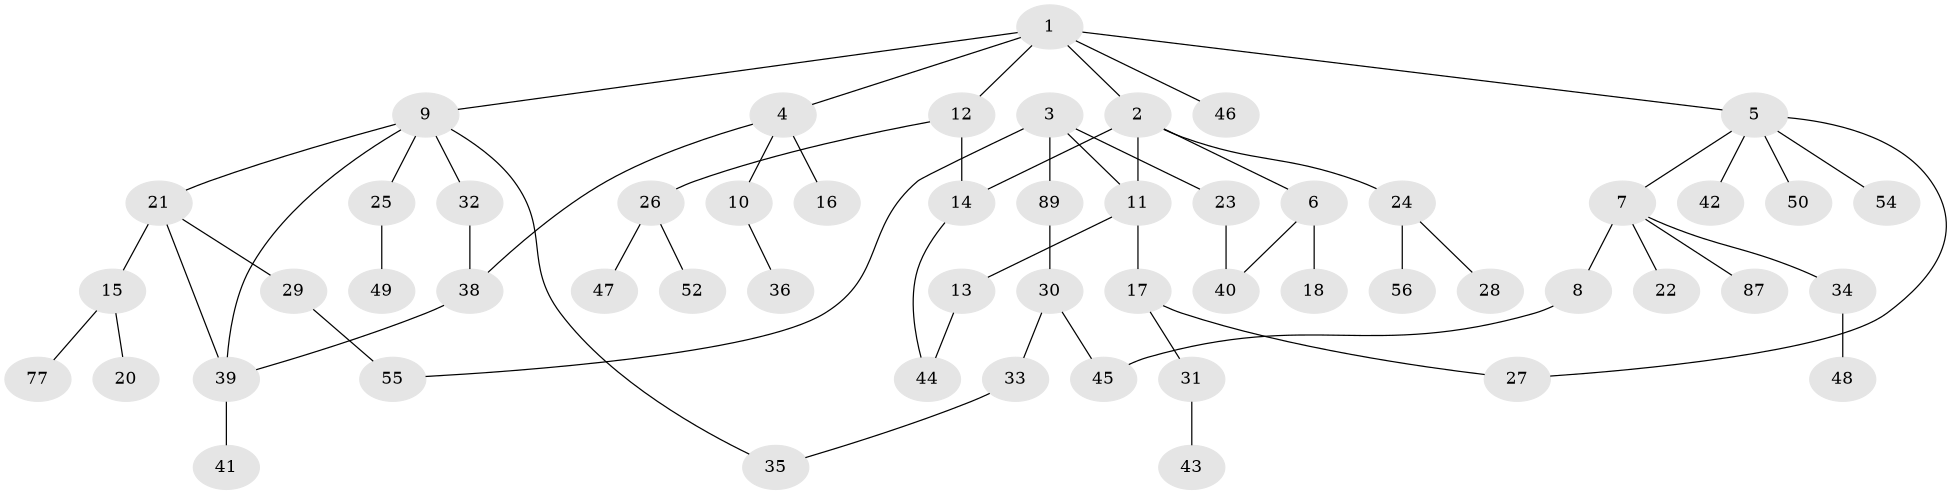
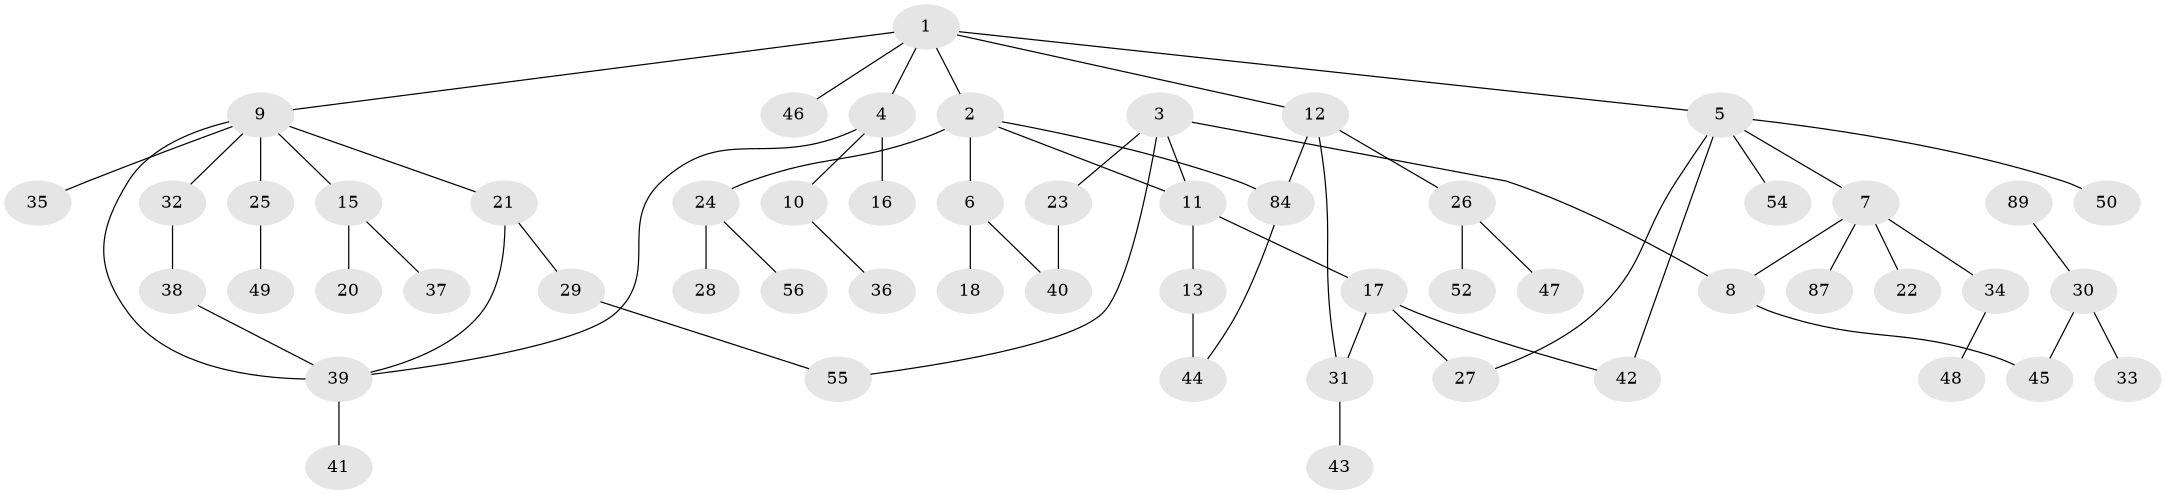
  graph {
    node [color=gray90 style=filled]
    edge [weight=1.0]
    1
    2
    4
    5
    9
    12
    46
    6
-   14
+   14 [label=84]
    24
    11
    10
    16
    38
    7
    27
    42
    50
    54
    15
    21
    25
    32
    35
    39
    26
    31
    3
    n29 [label=89]
    23
    55
    18
    40
    44
    28
    56
    13
    17
    30
    36
    22
    8
    34
    n44 [label=87]
    45
    48
    20
-   37 [label=77]
+   37
    29
    49
    41
    47
    52
    43
    33
    1 -- 2
    1 -- 4
    1 -- 5
    1 -- 9
    1 -- 12
    1 -- 46
    2 -- 6
    2 -- 14
    2 -- 24
    2 -- 11
    4 -- 10
    4 -- 16
-   4 -- 38
+   4 -- 39
    5 -- 7
    5 -- 27
    5 -- 42
    5 -- 50
    5 -- 54
-   21 -- 15
+   9 -- 15
    9 -- 21
    9 -- 25
    9 -- 32
    9 -- 35
    9 -- 39
    12 -- 14
    12 -- 26
+   12 -- 31
    6 -- 18
    6 -- 40
    14 -- 44
    24 -- 28
    24 -- 56
    11 -- 13
    11 -- 17 [weight=2.0]
    10 -- 36 [weight=2.0]
    38 -- 39
    7 -- 22
    7 -- 8
    7 -- 34
    7 -- n44
    15 -- 20
    15 -- 37
    21 -- 39
    21 -- 29
    25 -- 49
    32 -- 38
    39 -- 41 [weight=3.0]
    26 -- 47
    26 -- 52
    31 -- 43
    3 -- 11
-   3 -- n29
+   3 -- 8
    3 -- 23
    3 -- 55
    n29 -- 30
    23 -- 40
    13 -- 44 [weight=2.0]
    17 -- 27
+   17 -- 42
    17 -- 31
    30 -- 45
    30 -- 33
    8 -- 45
    34 -- 48
    29 -- 55
-   33 -- 35
  }
